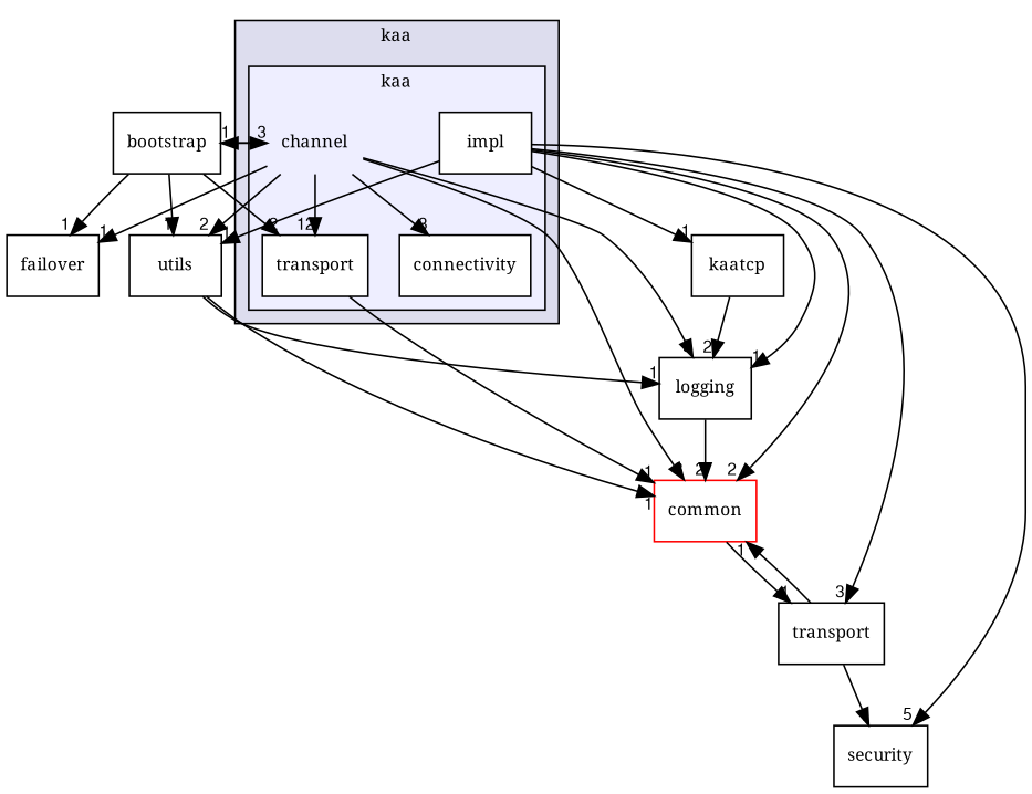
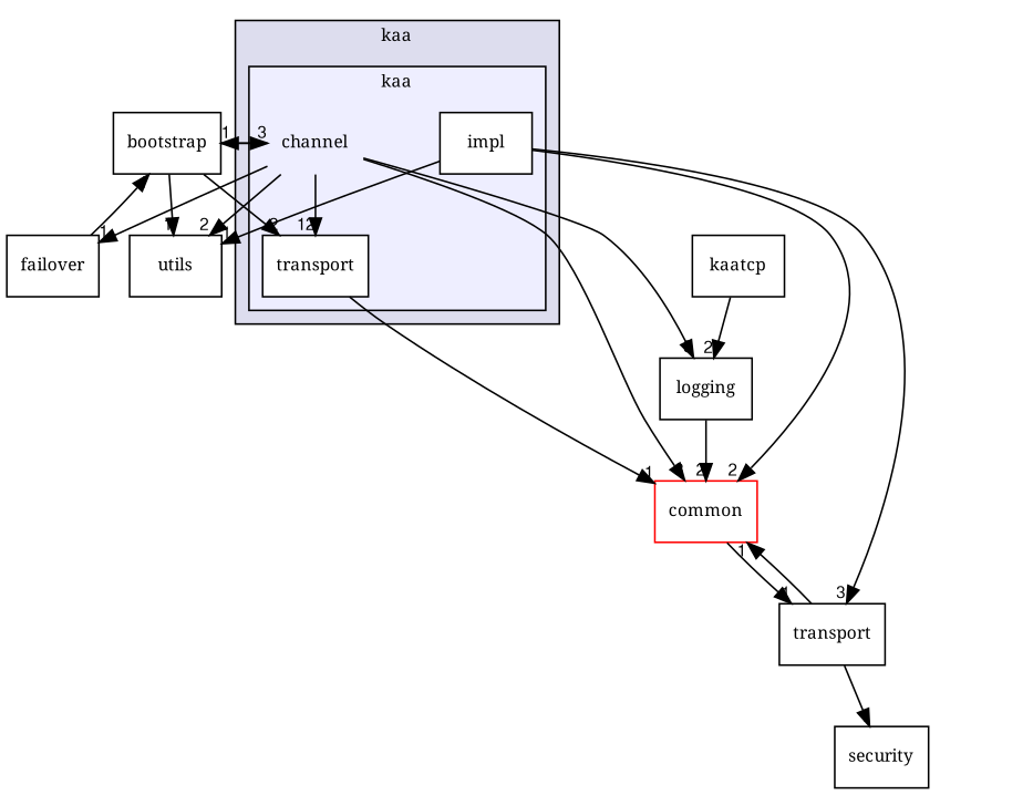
  digraph {
    compound=true
    fontname="Noto Serif"
    node [fontname="Noto Serif" fontsize=10 shape=box]
    edge [fontname="Noto Serif" headlabel=1 labeldistance=1.5 labelfontname=FreeSans labelfontsize=10]
    n1 [label=channel shape=plaintext]
-   n2 [color=black fillcolor=white label=connectivity style=filled]
    n3 [color=black fillcolor=white label=impl style=filled]
    n4 [color=black fillcolor=white label=transport style=filled]
    n5 [color=red label=common]
    n6 [label=bootstrap]
    n7 [label=utils]
    n8 [label=logging]
    n9 [label=failover]
    n10 [label=security]
    n11 [label=kaatcp]
    n12 [label=transport]
    subgraph cluster_1 {
      bgcolor="#ddddee"
      fontsize=10
      label=kaa
      pencolor=black
      subgraph cluster_2 {
        bgcolor="#eeeeff"
        fontsize=10
        label=kaa
        pencolor=black
        n1
-       n2
        n3
        n4
      }
    }
-   n1 -> n2 [headlabel=3]
    n1 -> n4 [headlabel=12]
    n1 -> n5 [headlabel=8]
    n1 -> n6
    n1 -> n7 [headlabel=2]
    n1 -> n8 [headlabel=3]
    n1 -> n9
    n3 -> n5 [headlabel=2]
    n3 -> n7
-   n3 -> n8
-   n3 -> n10 [headlabel=5]
-   n3 -> n11
    n3 -> n12 [headlabel=3]
    n4 -> n5
    n5 -> n12
    n6 -> n1 [headlabel=3]
    n6 -> n4 [headlabel=2]
    n6 -> n7
-   n6 -> n9
-   n7 -> n5
-   n7 -> n8
+   n9 -> n6
    n8 -> n5 [headlabel=2]
    n11 -> n8 [headlabel=2]
    n12 -> n5
    n12 -> n10
  }
